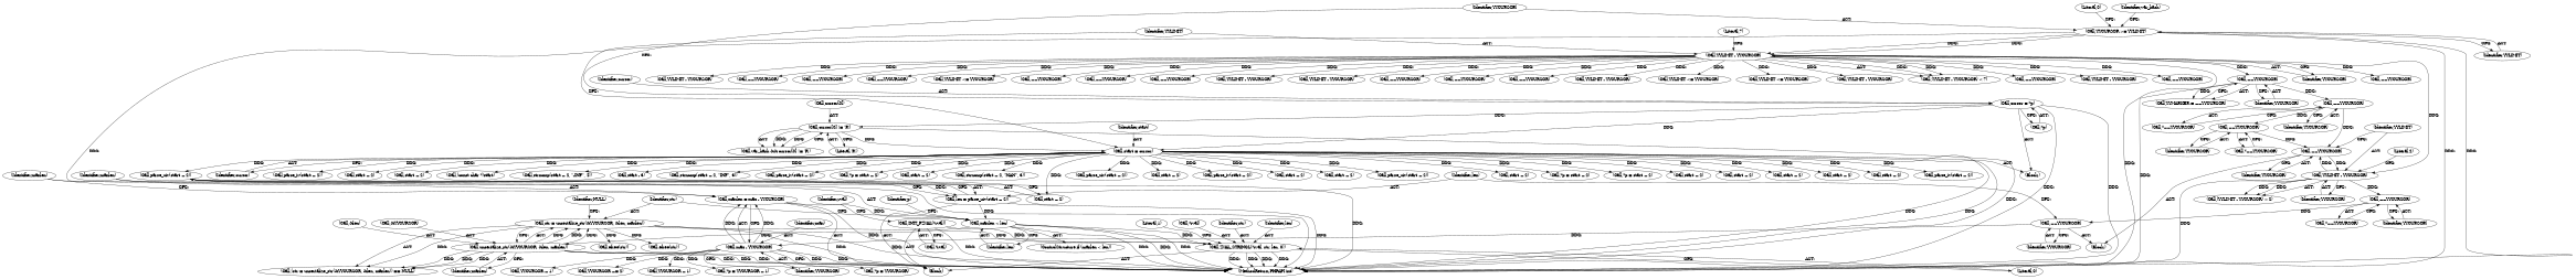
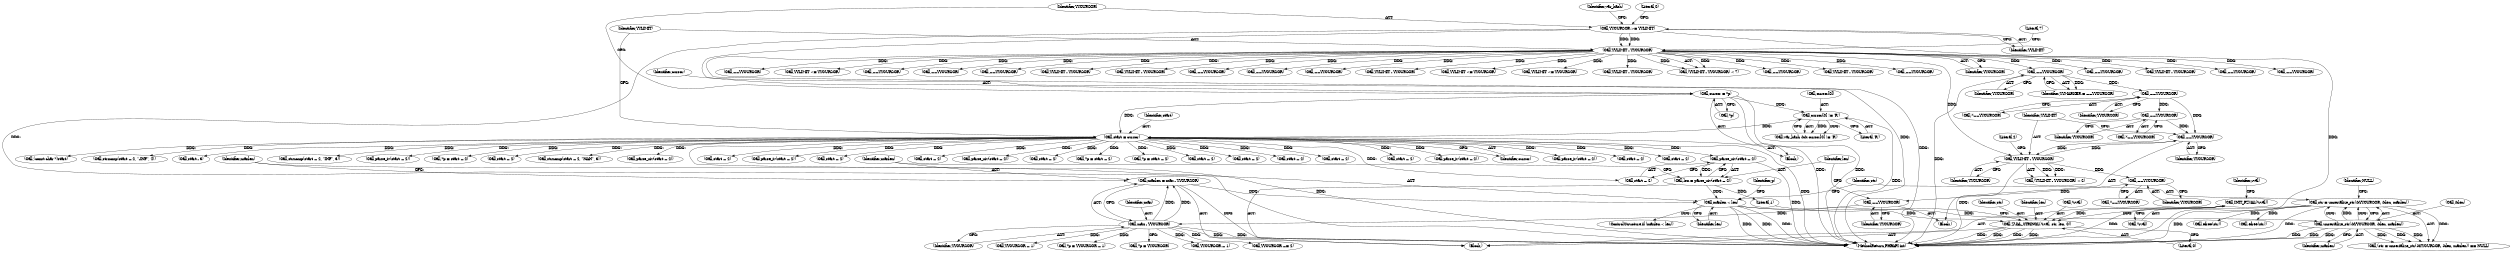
  digraph {
    n1 [label="(Call,ZVAL_STRINGL(*rval, str, len, 0))"]
    n2 [label="(Literal,0)"]
    n3 [label="(Block,)"]
    n4 [label="(MethodReturn,PHPAPI int)"]
    n5 [label="(Call,INIT_PZVAL(*rval))"]
    n6 [label="(Call,*rval)"]
    n7 [label="(Call,str = unserialize_str(&YYCURSOR, &len, maxlen))"]
    n8 [label="(Call,unserialize_str(&YYCURSOR, &len, maxlen))"]
    n9 [label="(Call,efree(str))"]
    n10 [label="(Call,(str = unserialize_str(&YYCURSOR, &len, maxlen)) == NULL)"]
    n11 [label="(Call,efree(str))"]
    n12 [label="(Identifier,maxlen)"]
    n13 [label="(Call,maxlen < len)"]
    n14 [label="(ControlStructure,if (maxlen < len))"]
    n15 [label="(Identifier,len)"]
    n16 [label="(Call,maxlen = max - YYCURSOR)"]
    n17 [label="(Call,max - YYCURSOR)"]
    n18 [label="(Call,YYCURSOR + 1)"]
    n19 [label="(Call,*p = YYCURSOR + 1)"]
    n20 [label="(Identifier,YYCURSOR)"]
    n21 [label="(Call,*p = YYCURSOR)"]
    n22 [label="(Call,YYCURSOR + 1)"]
    n23 [label="(Call,YYCURSOR += 2)"]
    n24 [label="(Call,++YYCURSOR)"]
    n25 [label="(Identifier,YYCURSOR)"]
    n26 [label="(Block,)"]
    n27 [label="(Call,++YYCURSOR)"]
    n28 [label="(Call,*++YYCURSOR)"]
    n29 [label="(Identifier,YYCURSOR)"]
    n30 [label="(Call,YYLIMIT - YYCURSOR)"]
    n31 [label="(Call,++YYCURSOR)"]
    n32 [label="(Identifier,YYCURSOR)"]
    n33 [label="(Call,(YYLIMIT - YYCURSOR) < 2)"]
    n34 [label="(Identifier,YYCURSOR)"]
    n35 [label="(Call,YYLIMIT - YYCURSOR)"]
    n36 [label="(Call,++YYCURSOR)"]
    n37 [label="(Identifier,YYCURSOR)"]
    n38 [label="(Call,++YYCURSOR)"]
    n39 [label="(Call,YYLIMIT - YYCURSOR)"]
    n40 [label="(Call,++YYCURSOR)"]
    n41 [label="(Call,++YYCURSOR)"]
    n42 [label="(Call,++YYCURSOR)"]
    n43 [label="(Call,YYLIMIT <= YYCURSOR)"]
    n44 [label="(Call,++YYCURSOR)"]
    n45 [label="(Call,++YYCURSOR)"]
    n46 [label="(Call,++YYCURSOR)"]
    n47 [label="(Call,YYLIMIT - YYCURSOR)"]
    n48 [label="(Call,YYLIMIT - YYCURSOR)"]
    n49 [label="(Call,++YYCURSOR)"]
    n50 [label="(Call,++YYCURSOR)"]
    n51 [label="(Call,++YYCURSOR)"]
    n52 [label="(Call,YYLIMIT - YYCURSOR)"]
    n53 [label="(Call,YYLIMIT <= YYCURSOR)"]
    n54 [label="(Call,YYLIMIT <= YYCURSOR)"]
    n55 [label="(Call,YYLIMIT - YYCURSOR)"]
    n56 [label="(Call,(YYLIMIT - YYCURSOR) < 7)"]
    n57 [label="(Call,++YYCURSOR)"]
    n58 [label="(Call,YYLIMIT - YYCURSOR)"]
    n59 [label="(Call,++YYCURSOR)"]
    n60 [label="(Call,++YYCURSOR)"]
    n61 [label="(Identifier,YYCURSOR)"]
-   n62 [label="(Call,YYMARKER = ++YYCURSOR)"]
+   n62 [label="(Identifier,YYMARKER = ++YYCURSOR)"]
    n63 [label="(Call,YYCURSOR >= YYLIMIT)"]
    n64 [label="(Identifier,YYLIMIT)"]
    n65 [label="(Call,++YYCURSOR)"]
    n66 [label="(Identifier,YYCURSOR)"]
    n67 [label="(Call,*++YYCURSOR)"]
    n68 [label="(Call,*++YYCURSOR)"]
    n69 [label="(Identifier,YYCURSOR)"]
    n70 [label="(Call,len = parse_uiv(start + 2))"]
    n71 [label="(Call,parse_uiv(start + 2))"]
    n72 [label="(Call,start + 2)"]
    n73 [label="(Call,start = cursor)"]
    n74 [label="(Call,parse_uiv(start + 2))"]
    n75 [label="(Call,start + 2)"]
    n76 [label="(Call,parse_iv(start + 2))"]
    n77 [label="(Call,start + 2)"]
    n78 [label="(Call,start + 2)"]
    n79 [label="(Call,parse_uiv(start + 2))"]
    n80 [label="(Call,start + 2)"]
    n81 [label="(Call,*p = start + 2)"]
    n82 [label="(Call,*p = start + 2)"]
    n83 [label="(Call,start + 2)"]
    n84 [label="(Call,start + 2)"]
    n85 [label="(Call,start + 2)"]
    n86 [label="(Call,start + 2)"]
    n87 [label="(Call,start + 2)"]
    n88 [label="(Call,parse_iv(start + 2))"]
    n89 [label="(Identifier,cursor)"]
    n90 [label="(Call,parse_iv(start + 2))"]
    n91 [label="(Call,start + 2)"]
    n92 [label="(Call,start + 2)"]
    n93 [label="(Call,(const char *)start)"]
    n94 [label="(Call,strncmp(start + 2, \"-INF\", 4))"]
    n95 [label="(Call,start - 3)"]
    n96 [label="(Call,strncmp(start + 2, \"INF\", 3))"]
    n97 [label="(Call,parse_iv(start + 2))"]
    n98 [label="(Call,*p = start + 2)"]
    n99 [label="(Call,start + 2)"]
    n100 [label="(Call,strncmp(start + 2, \"NAN\", 3))"]
    n101 [label="(Block,)"]
    n102 [label="(Call,cursor[0] != 'R')"]
    n103 [label="(Literal,'R')"]
    n104 [label="(Call,var_hash && cursor[0] != 'R')"]
    n105 [label="(Call,cursor = *p)"]
    n106 [label="(Call,*p)"]
    n107 [label="(Identifier,cursor)"]
    n108 [label="(Identifier,str)"]
    n109 [label="(Literal,0)"]
    n110 [label="(Identifier,p)"]
    n111 [label="(Identifier,len)"]
-   n112 [label="(Call,&YYCURSOR)"]
    n113 [label="(Identifier,maxlen)"]
    n114 [label="(Identifier,len)"]
    n115 [label="(Identifier,YYLIMIT)"]
    n116 [label="(Identifier,start)"]
    n117 [label="(Call,cursor[0])"]
    n118 [label="(Identifier,maxlen)"]
    n119 [label="(Identifier,max)"]
    n120 [label="(Identifier,rval)"]
    n121 [label="(Identifier,YYLIMIT)"]
    n122 [label="(Literal,7)"]
    n123 [label="(Call,&len)"]
    n124 [label="(Identifier,str)"]
    n125 [label="(Identifier,var_hash)"]
    n126 [label="(Literal,1)"]
    n127 [label="(Call,*rval)"]
    n128 [label="(Identifier,YYCURSOR)"]
    n129 [label="(Identifier,NULL)"]
    n130 [label="(Literal,2)"]
    n1 -> n2 [label="CFG: "]
    n1 -> n3 [label="AST: "]
    n1 -> n4 [label="DDG: "]
    n1 -> n4 [label="DDG: "]
    n1 -> n4 [label="DDG: "]
    n1 -> n4 [label="DDG: "]
    n2 -> n1 [label="AST: "]
    n5 -> n1 [label="DDG: "]
    n5 -> n3 [label="AST: "]
    n5 -> n4 [label="DDG: "]
    n5 -> n6 [label="CFG: "]
    n6 -> n5 [label="AST: "]
    n7 -> n1 [label="DDG: "]
    n7 -> n4 [label="DDG: "]
    n7 -> n4 [label="DDG: "]
    n7 -> n8 [label="CFG: "]
    n7 -> n9 [label="DDG: "]
    n7 -> n10 [label="AST: "]
    n7 -> n10 [label="DDG: "]
    n7 -> n11 [label="DDG: "]
    n8 -> n4 [label="DDG: "]
    n8 -> n4 [label="DDG: "]
    n8 -> n4 [label="DDG: "]
    n8 -> n7 [label="AST: "]
    n8 -> n7 [label="DDG: "]
    n8 -> n7 [label="DDG: "]
    n8 -> n7 [label="DDG: "]
    n8 -> n10 [label="DDG: "]
    n8 -> n10 [label="DDG: "]
    n8 -> n10 [label="DDG: "]
    n8 -> n12 [label="CFG: "]
    n12 -> n8 [label="AST: "]
    n13 -> n1 [label="DDG: "]
    n13 -> n4 [label="DDG: "]
    n13 -> n4 [label="DDG: "]
    n13 -> n4 [label="DDG: "]
    n13 -> n8 [label="DDG: "]
-   n13 -> n14 [label="AST: "]
+   n13 -> n14 [label="DDG: "]
    n13 -> n15 [label="CFG: "]
    n15 -> n13 [label="AST: "]
    n16 -> n3 [label="AST: "]
    n16 -> n4 [label="DDG: "]
    n16 -> n13 [label="DDG: "]
    n16 -> n17 [label="CFG: "]
    n17 -> n4 [label="DDG: "]
    n17 -> n4 [label="DDG: "]
    n17 -> n16 [label="AST: "]
    n17 -> n16 [label="DDG: "]
    n17 -> n16 [label="DDG: "]
    n17 -> n18 [label="DDG: "]
    n17 -> n19 [label="DDG: "]
    n17 -> n20 [label="CFG: "]
    n17 -> n21 [label="CFG: "]
    n17 -> n22 [label="DDG: "]
    n17 -> n23 [label="DDG: "]
    n20 -> n17 [label="AST: "]
    n24 -> n17 [label="DDG: "]
    n24 -> n25 [label="CFG: "]
    n24 -> n26 [label="AST: "]
    n25 -> n24 [label="AST: "]
    n27 -> n24 [label="DDG: "]
    n27 -> n28 [label="AST: "]
    n27 -> n29 [label="CFG: "]
    n28 -> n27 [label="CFG: "]
    n29 -> n27 [label="AST: "]
    n30 -> n4 [label="DDG: "]
    n30 -> n27 [label="DDG: "]
    n30 -> n31 [label="DDG: "]
    n30 -> n32 [label="CFG: "]
    n30 -> n33 [label="AST: "]
    n30 -> n33 [label="DDG: "]
    n30 -> n33 [label="DDG: "]
    n31 -> n26 [label="AST: "]
    n31 -> n30 [label="DDG: "]
    n31 -> n34 [label="CFG: "]
    n32 -> n30 [label="AST: "]
    n34 -> n31 [label="AST: "]
    n35 -> n4 [label="DDG: "]
    n35 -> n30 [label="DDG: "]
    n35 -> n36 [label="DDG: "]
    n35 -> n37 [label="CFG: "]
    n35 -> n38 [label="DDG: "]
    n35 -> n39 [label="DDG: "]
    n35 -> n40 [label="DDG: "]
    n35 -> n41 [label="DDG: "]
    n35 -> n42 [label="DDG: "]
    n35 -> n43 [label="DDG: "]
    n35 -> n44 [label="DDG: "]
    n35 -> n45 [label="DDG: "]
    n35 -> n46 [label="DDG: "]
    n35 -> n47 [label="DDG: "]
    n35 -> n48 [label="DDG: "]
    n35 -> n49 [label="DDG: "]
    n35 -> n50 [label="DDG: "]
    n35 -> n51 [label="DDG: "]
    n35 -> n52 [label="DDG: "]
    n35 -> n53 [label="DDG: "]
    n35 -> n54 [label="DDG: "]
    n35 -> n55 [label="DDG: "]
    n35 -> n56 [label="AST: "]
    n35 -> n56 [label="DDG: "]
    n35 -> n56 [label="DDG: "]
    n35 -> n57 [label="DDG: "]
    n35 -> n58 [label="DDG: "]
    n35 -> n59 [label="DDG: "]
    n36 -> n4 [label="DDG: "]
    n36 -> n60 [label="DDG: "]
    n36 -> n61 [label="CFG: "]
    n36 -> n62 [label="AST: "]
    n36 -> n62 [label="DDG: "]
    n37 -> n35 [label="AST: "]
    n60 -> n31 [label="DDG: "]
    n60 -> n65 [label="DDG: "]
    n60 -> n68 [label="AST: "]
    n60 -> n69 [label="CFG: "]
    n61 -> n36 [label="AST: "]
    n62 -> n36 [label="CFG: "]
    n63 -> n4 [label="DDG: "]
    n63 -> n4 [label="DDG: "]
    n63 -> n4 [label="DDG: "]
    n63 -> n35 [label="DDG: "]
    n63 -> n35 [label="DDG: "]
    n63 -> n64 [label="CFG: "]
    n64 -> n63 [label="AST: "]
    n65 -> n31 [label="DDG: "]
    n65 -> n66 [label="CFG: "]
    n65 -> n67 [label="AST: "]
    n66 -> n65 [label="AST: "]
    n67 -> n65 [label="CFG: "]
    n68 -> n60 [label="CFG: "]
    n69 -> n60 [label="AST: "]
    n70 -> n3 [label="AST: "]
-   n70 -> n4 [label="DDG: "]
+   n70 -> n126 [label="DDG: "]
    n70 -> n13 [label="DDG: "]
    n70 -> n71 [label="CFG: "]
    n71 -> n4 [label="DDG: "]
    n71 -> n70 [label="AST: "]
    n71 -> n70 [label="DDG: "]
    n71 -> n72 [label="CFG: "]
    n72 -> n71 [label="AST: "]
    n73 -> n4 [label="DDG: "]
    n73 -> n4 [label="DDG: "]
    n73 -> n71 [label="DDG: "]
    n73 -> n72 [label="DDG: "]
    n73 -> n74 [label="DDG: "]
    n73 -> n75 [label="DDG: "]
    n73 -> n76 [label="DDG: "]
    n73 -> n77 [label="DDG: "]
    n73 -> n78 [label="DDG: "]
    n73 -> n79 [label="DDG: "]
    n73 -> n80 [label="DDG: "]
    n73 -> n81 [label="DDG: "]
    n73 -> n82 [label="DDG: "]
    n73 -> n83 [label="DDG: "]
    n73 -> n84 [label="DDG: "]
    n73 -> n85 [label="DDG: "]
    n73 -> n86 [label="DDG: "]
    n73 -> n87 [label="DDG: "]
    n73 -> n88 [label="DDG: "]
    n73 -> n89 [label="CFG: "]
    n73 -> n90 [label="DDG: "]
    n73 -> n91 [label="DDG: "]
    n73 -> n92 [label="DDG: "]
    n73 -> n93 [label="DDG: "]
    n73 -> n94 [label="DDG: "]
    n73 -> n95 [label="DDG: "]
    n73 -> n96 [label="DDG: "]
    n73 -> n97 [label="DDG: "]
    n73 -> n98 [label="DDG: "]
    n73 -> n99 [label="DDG: "]
    n73 -> n100 [label="DDG: "]
    n73 -> n101 [label="AST: "]
    n89 -> n73 [label="AST: "]
    n102 -> n4 [label="DDG: "]
    n102 -> n73 [label="DDG: "]
    n102 -> n103 [label="CFG: "]
    n102 -> n104 [label="AST: "]
    n102 -> n104 [label="DDG: "]
    n102 -> n104 [label="DDG: "]
    n103 -> n102 [label="AST: "]
    n104 -> n102 [label="CFG: "]
    n105 -> n4 [label="DDG: "]
    n105 -> n4 [label="DDG: "]
    n105 -> n73 [label="DDG: "]
    n105 -> n101 [label="AST: "]
    n105 -> n102 [label="DDG: "]
    n105 -> n106 [label="CFG: "]
    n106 -> n105 [label="AST: "]
    n107 -> n105 [label="AST: "]
    n108 -> n1 [label="AST: "]
    n109 -> n63 [label="CFG: "]
    n110 -> n13 [label="CFG: "]
    n111 -> n1 [label="AST: "]
-   n112 -> n8 [label="AST: "]
    n113 -> n16 [label="AST: "]
    n113 -> n70 [label="CFG: "]
    n114 -> n24 [label="CFG: "]
    n114 -> n70 [label="AST: "]
    n115 -> n30 [label="AST: "]
    n115 -> n31 [label="CFG: "]
    n116 -> n73 [label="AST: "]
    n117 -> n102 [label="AST: "]
    n118 -> n13 [label="AST: "]
    n118 -> n16 [label="CFG: "]
    n119 -> n17 [label="AST: "]
    n120 -> n5 [label="CFG: "]
    n121 -> n35 [label="AST: "]
    n121 -> n73 [label="CFG: "]
    n122 -> n35 [label="CFG: "]
    n123 -> n8 [label="AST: "]
    n124 -> n7 [label="AST: "]
    n124 -> n13 [label="CFG: "]
    n125 -> n63 [label="CFG: "]
    n126 -> n1 [label="CFG: "]
    n127 -> n1 [label="AST: "]
    n128 -> n63 [label="AST: "]
    n128 -> n105 [label="CFG: "]
    n129 -> n7 [label="CFG: "]
    n130 -> n30 [label="CFG: "]
  }
